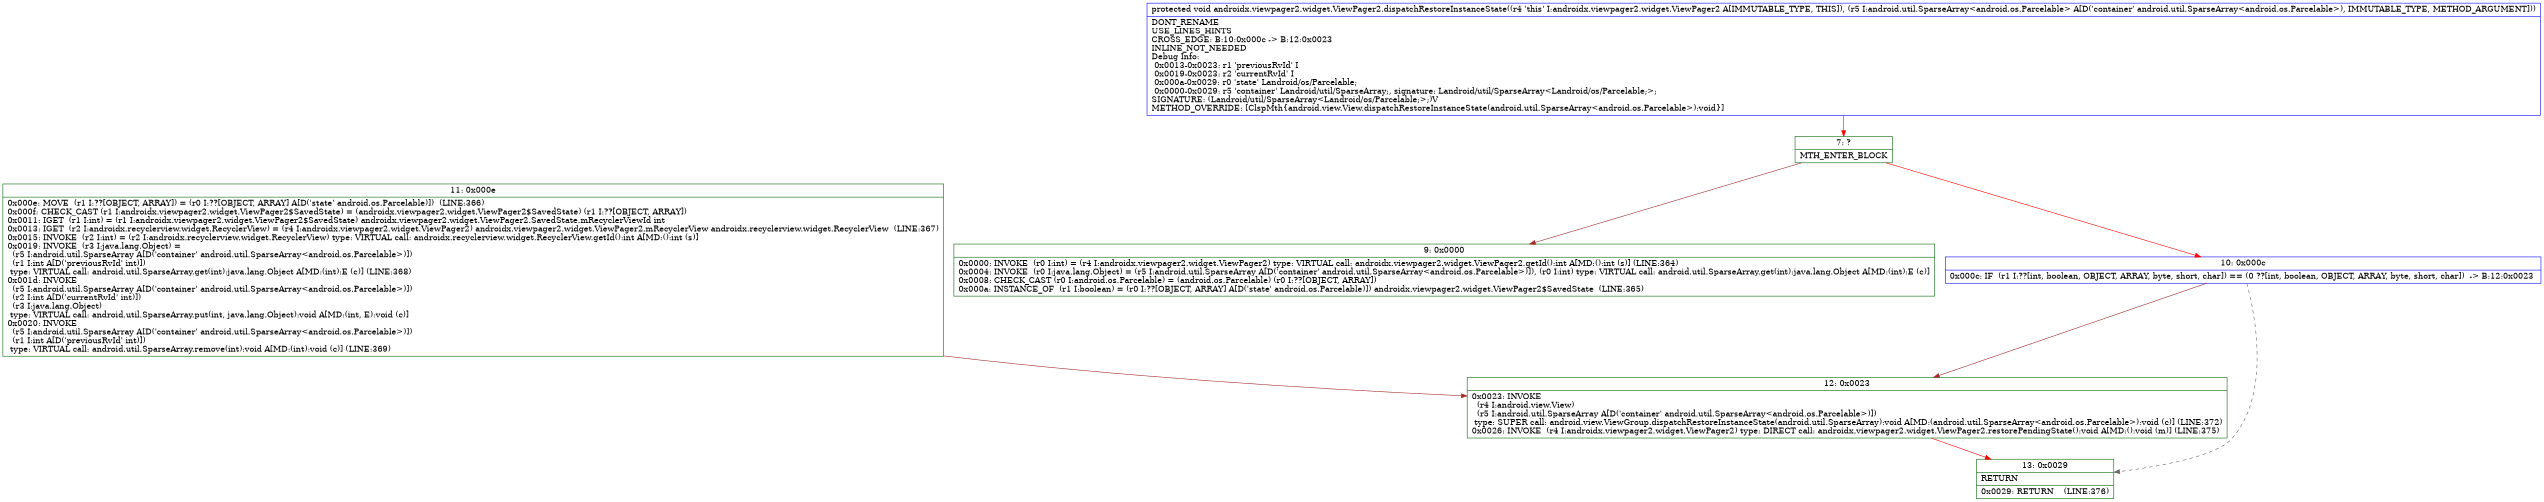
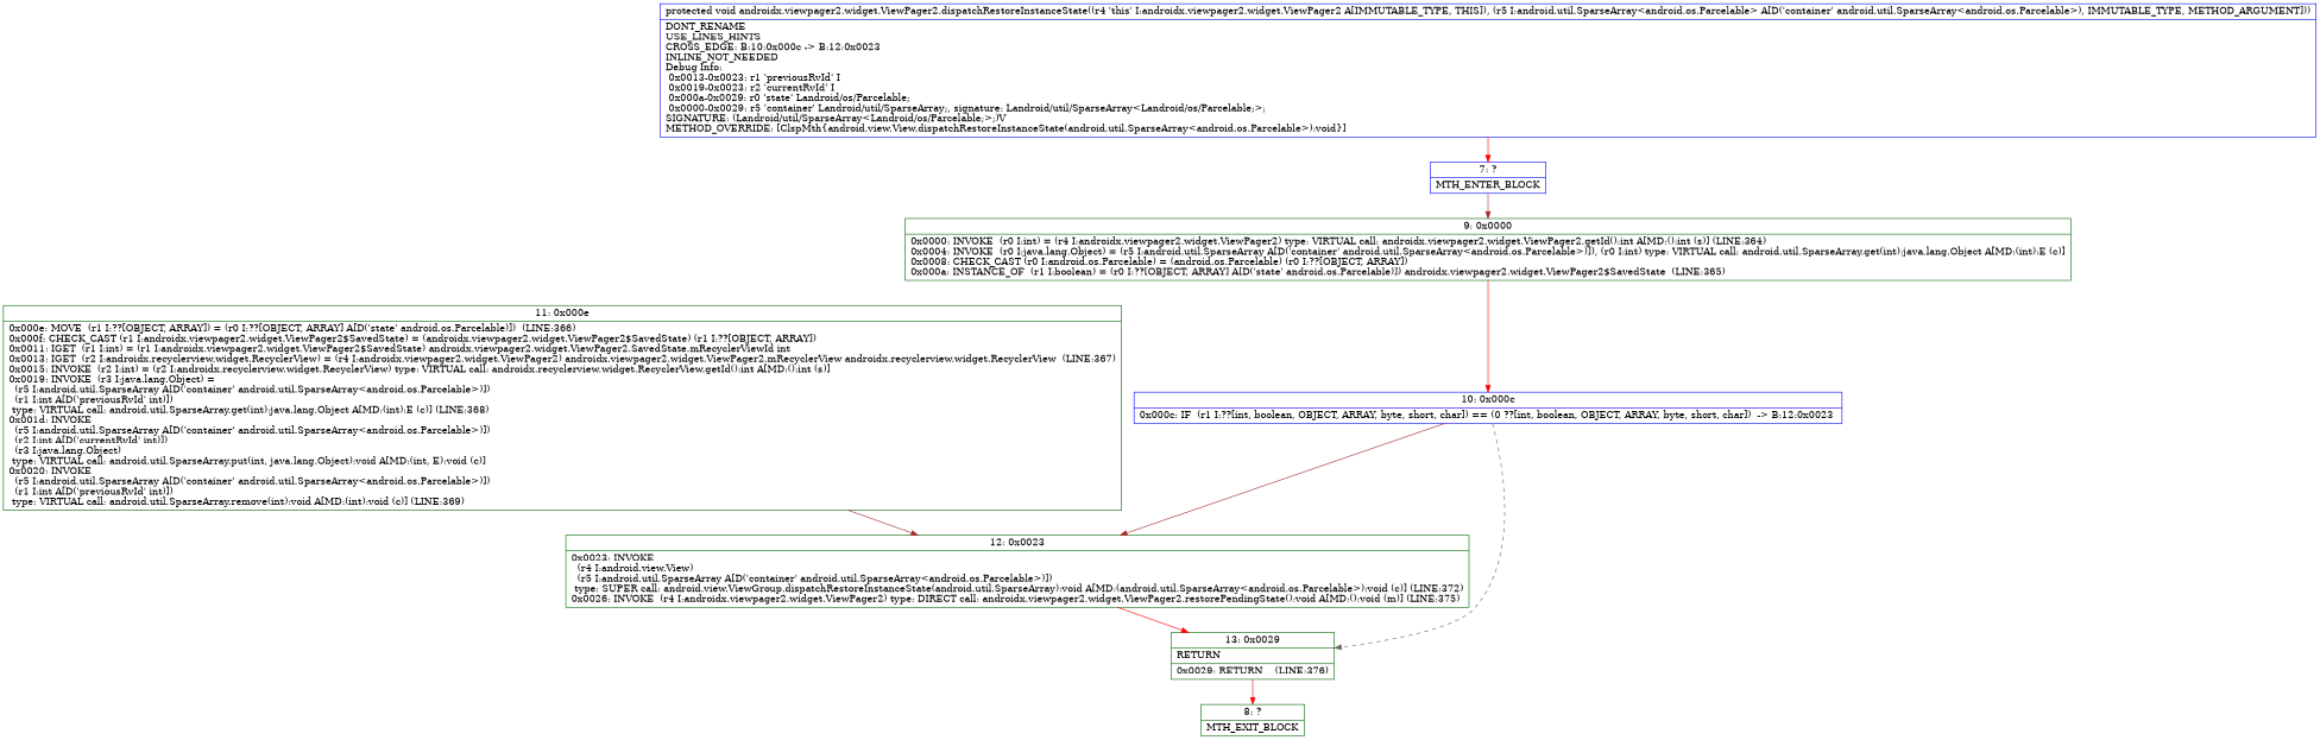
  digraph {
    node [color=darkgreen shape=record]
    edge [color=red]
-   n1 [label="{7\:\ ?|MTH_ENTER_BLOCK\l}"]
+   n1 [color=blue label="{7\:\ ?|MTH_ENTER_BLOCK\l}"]
    n2 [label="{9\:\ 0x0000|0x0000: INVOKE  (r0 I:int) = (r4 I:androidx.viewpager2.widget.ViewPager2) type: VIRTUAL call: androidx.viewpager2.widget.ViewPager2.getId():int A[MD:():int (s)] (LINE:364)\l0x0004: INVOKE  (r0 I:java.lang.Object) = (r5 I:android.util.SparseArray A[D('container' android.util.SparseArray\<android.os.Parcelable\>)]), (r0 I:int) type: VIRTUAL call: android.util.SparseArray.get(int):java.lang.Object A[MD:(int):E (c)]\l0x0008: CHECK_CAST (r0 I:android.os.Parcelable) = (android.os.Parcelable) (r0 I:??[OBJECT, ARRAY]) \l0x000a: INSTANCE_OF  (r1 I:boolean) = (r0 I:??[OBJECT, ARRAY] A[D('state' android.os.Parcelable)]) androidx.viewpager2.widget.ViewPager2$SavedState  (LINE:365)\l}"]
    n3 [color=blue label="{10\:\ 0x000c|0x000c: IF  (r1 I:??[int, boolean, OBJECT, ARRAY, byte, short, char]) == (0 ??[int, boolean, OBJECT, ARRAY, byte, short, char])  \-\> B:12:0x0023 \l}"]
    n4 [label="{12\:\ 0x0023|0x0023: INVOKE  \l  (r4 I:android.view.View)\l  (r5 I:android.util.SparseArray A[D('container' android.util.SparseArray\<android.os.Parcelable\>)])\l type: SUPER call: android.view.ViewGroup.dispatchRestoreInstanceState(android.util.SparseArray):void A[MD:(android.util.SparseArray\<android.os.Parcelable\>):void (c)] (LINE:372)\l0x0026: INVOKE  (r4 I:androidx.viewpager2.widget.ViewPager2) type: DIRECT call: androidx.viewpager2.widget.ViewPager2.restorePendingState():void A[MD:():void (m)] (LINE:375)\l}"]
    n5 [label="{13\:\ 0x0029|RETURN\l|0x0029: RETURN    (LINE:376)\l}"]
    n6 [label="{11\:\ 0x000e|0x000e: MOVE  (r1 I:??[OBJECT, ARRAY]) = (r0 I:??[OBJECT, ARRAY] A[D('state' android.os.Parcelable)])  (LINE:366)\l0x000f: CHECK_CAST (r1 I:androidx.viewpager2.widget.ViewPager2$SavedState) = (androidx.viewpager2.widget.ViewPager2$SavedState) (r1 I:??[OBJECT, ARRAY]) \l0x0011: IGET  (r1 I:int) = (r1 I:androidx.viewpager2.widget.ViewPager2$SavedState) androidx.viewpager2.widget.ViewPager2.SavedState.mRecyclerViewId int \l0x0013: IGET  (r2 I:androidx.recyclerview.widget.RecyclerView) = (r4 I:androidx.viewpager2.widget.ViewPager2) androidx.viewpager2.widget.ViewPager2.mRecyclerView androidx.recyclerview.widget.RecyclerView  (LINE:367)\l0x0015: INVOKE  (r2 I:int) = (r2 I:androidx.recyclerview.widget.RecyclerView) type: VIRTUAL call: androidx.recyclerview.widget.RecyclerView.getId():int A[MD:():int (s)]\l0x0019: INVOKE  (r3 I:java.lang.Object) = \l  (r5 I:android.util.SparseArray A[D('container' android.util.SparseArray\<android.os.Parcelable\>)])\l  (r1 I:int A[D('previousRvId' int)])\l type: VIRTUAL call: android.util.SparseArray.get(int):java.lang.Object A[MD:(int):E (c)] (LINE:368)\l0x001d: INVOKE  \l  (r5 I:android.util.SparseArray A[D('container' android.util.SparseArray\<android.os.Parcelable\>)])\l  (r2 I:int A[D('currentRvId' int)])\l  (r3 I:java.lang.Object)\l type: VIRTUAL call: android.util.SparseArray.put(int, java.lang.Object):void A[MD:(int, E):void (c)]\l0x0020: INVOKE  \l  (r5 I:android.util.SparseArray A[D('container' android.util.SparseArray\<android.os.Parcelable\>)])\l  (r1 I:int A[D('previousRvId' int)])\l type: VIRTUAL call: android.util.SparseArray.remove(int):void A[MD:(int):void (c)] (LINE:369)\l}"]
+   n7 [label="{8\:\ ?|MTH_EXIT_BLOCK\l}"]
    n8 [color=blue label="{protected void androidx.viewpager2.widget.ViewPager2.dispatchRestoreInstanceState((r4 'this' I:androidx.viewpager2.widget.ViewPager2 A[IMMUTABLE_TYPE, THIS]), (r5 I:android.util.SparseArray\<android.os.Parcelable\> A[D('container' android.util.SparseArray\<android.os.Parcelable\>), IMMUTABLE_TYPE, METHOD_ARGUMENT]))  | DONT_RENAME\lUSE_LINES_HINTS\lCROSS_EDGE: B:10:0x000c \-\> B:12:0x0023\lINLINE_NOT_NEEDED\lDebug Info:\l  0x0013\-0x0023: r1 'previousRvId' I\l  0x0019\-0x0023: r2 'currentRvId' I\l  0x000a\-0x0029: r0 'state' Landroid\/os\/Parcelable;\l  0x0000\-0x0029: r5 'container' Landroid\/util\/SparseArray;, signature: Landroid\/util\/SparseArray\<Landroid\/os\/Parcelable;\>;\lSIGNATURE: (Landroid\/util\/SparseArray\<Landroid\/os\/Parcelable;\>;)V\lMETHOD_OVERRIDE: [ClspMth\{android.view.View.dispatchRestoreInstanceState(android.util.SparseArray\<android.os.Parcelable\>):void\}]\l}"]
    n1 -> n2 [color=brown]
-   n1 -> n3
+   n2 -> n3
    n3 -> n4 [color=brown]
    n3 -> n5 [color=gray40 style=dashed]
    n4 -> n5
+   n5 -> n7
    n6 -> n4 [color=brown]
    n8 -> n1
  }
